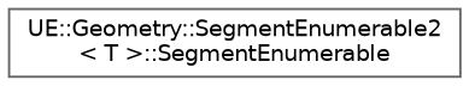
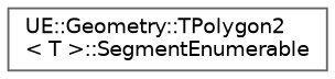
  digraph {
    rankdir=TB
-   n1 [color=grey40 fillcolor=white fontname=Helvetica fontsize=10 height=0.2 label="UE::Geometry::SegmentEnumerable2\l\< T \>::SegmentEnumerable" shape=box style=filled width=0.4]
+   n1 [color=grey40 fillcolor=white fontname=Helvetica fontsize=10 height=0.2 label="UE::Geometry::TPolygon2\l\< T \>::SegmentEnumerable" shape=box style=filled width=0.4]
  }
